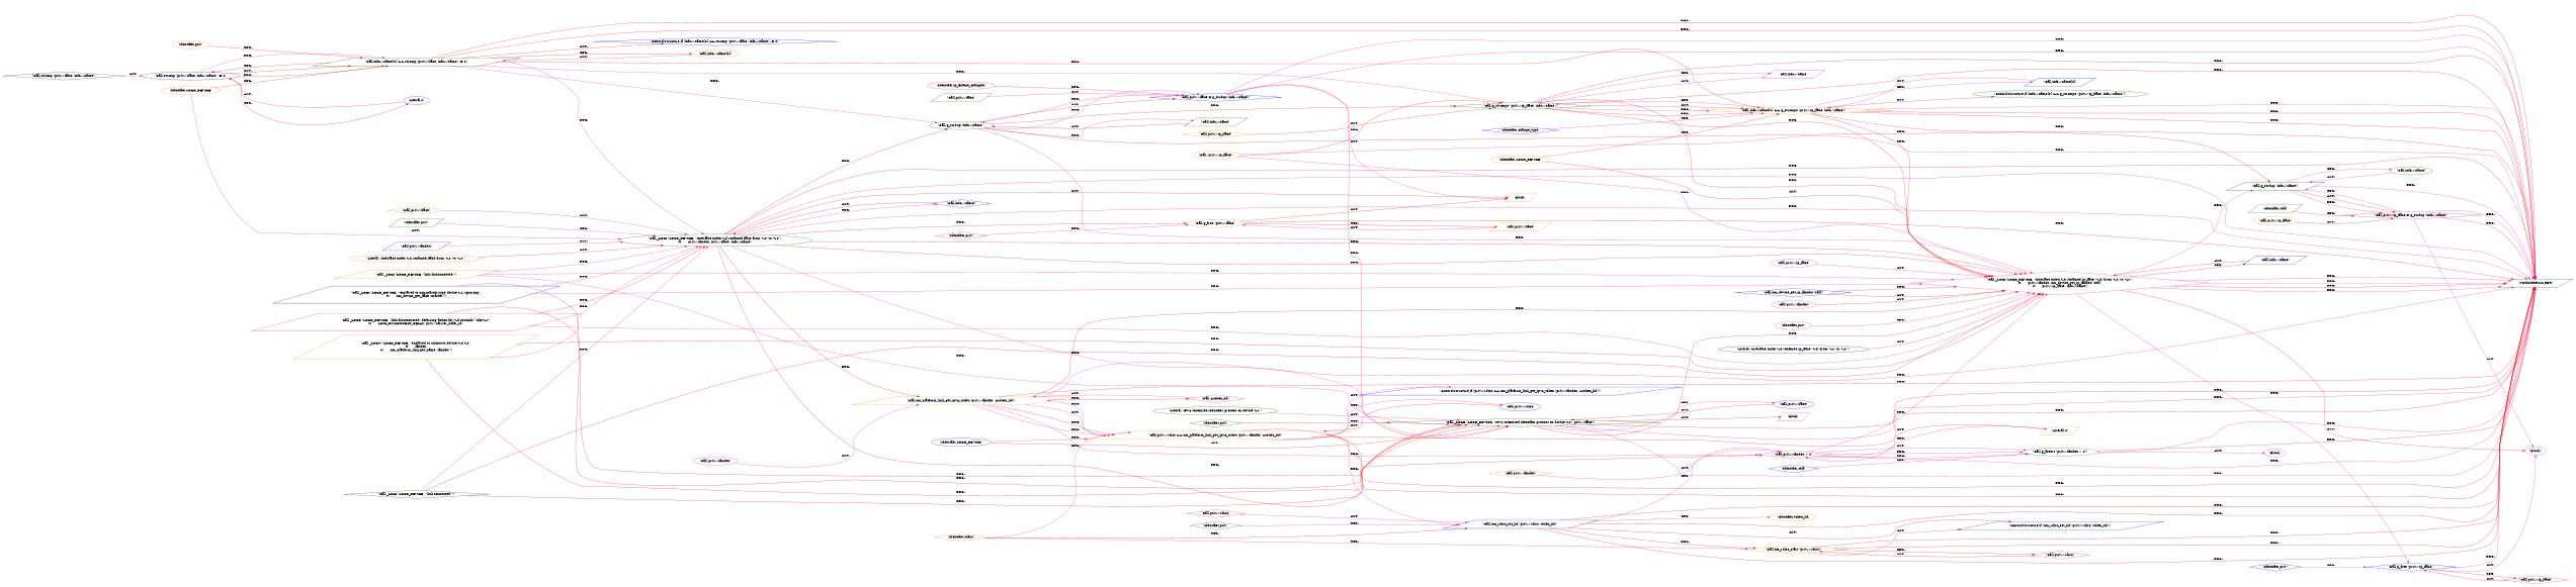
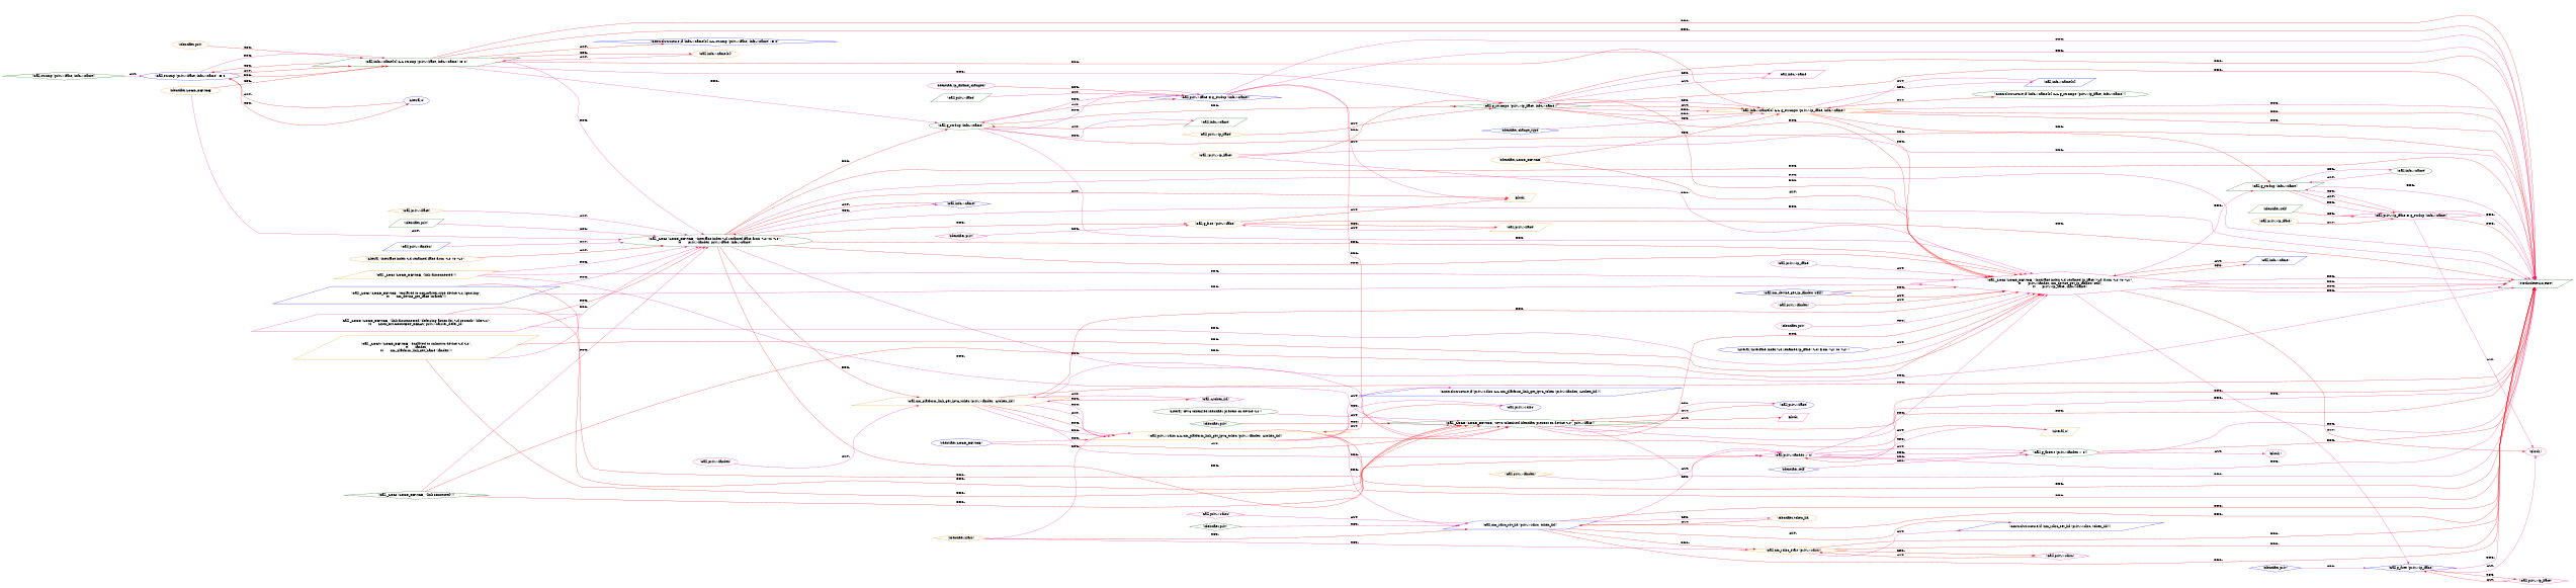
  digraph {
    rankdir=LR
    node [color=darkorange shape=ellipse]
    edge [color=red]
    n1 [color=blue label="(Call,strcmp (priv->iface, info->name) != 0)"]
    n2 [color=darkgreen label="(Call,info->name[0] && strcmp (priv->iface, info->name) != 0)" shape=parallelogram]
    n3 [color=blue label="(Literal,0)"]
    n4 [color=darkgreen label="(MethodReturn,RET)" shape=parallelogram]
    n5 [color=darkgreen label="(Call,_LOGI (LOGD_DEVICE, \"interface index %d renamed iface from '%s' to '%s'\",\n\t\t       priv->ifindex, priv->iface, info->name))"]
    n6 [color=darkgreen label="(Call,g_strdup (info->name))"]
    n7 [color=darkgreen label="(Call,g_strcmp0 (priv->ip_iface, info->name))" shape=diamond]
    n8 [label="(Call,info->name[0] && g_strcmp0 (priv->ip_iface, info->name))" shape=diamond]
    n9 [label="(Call,info->name[0])"]
    n10 [color=blue label="(ControlStructure,if (info->name[0] && strcmp (priv->iface, info->name) != 0))" shape=diamond]
    n11 [label="(Call,g_free (priv->iface))"]
    n12 [color=darkgreen label="(Call,_LOGD (LOGD_DEVICE, \"IPv6 tokenized identifier present on device %s\", priv->iface))" shape=diamond]
    n13 [color=deeppink label="(Call,_LOGI (LOGD_DEVICE, \"interface index %d renamed ip_iface (%d) from '%s' to '%s'\",\n\t\t       priv->ifindex, nm_device_get_ip_ifindex (self),\n\t\t       priv->ip_iface, info->name))" shape=diamond]
    n14 [label="(Call,nm_platform_link_get_ipv6_token (priv->ifindex, &token_iid))" shape=parallelogram]
    n15 [color=deeppink label="(Call,priv->ifindex > 0)" shape=diamond]
    n16 [color=blue label="(Call,info->name)" shape=diamond]
    n17 [label="(Block,)" shape=parallelogram]
    n18 [color=blue label="(Call,priv->iface = g_strdup (info->name))" shape=diamond]
    n19 [color=darkgreen label="(Call,info->name)" shape=parallelogram]
    n20 [color=deeppink label="(Call,info->name)" shape=parallelogram]
    n21 [color=darkgreen label="(Call,g_strdup (info->name))" shape=parallelogram]
    n22 [color=darkgreen label="(ControlStructure,if (info->name[0] && g_strcmp0 (priv->ip_iface, info->name)))"]
    n23 [color=blue label="(Call,info->name[0])" shape=parallelogram]
    n24 [label="(Call,priv->iface)" shape=parallelogram]
    n25 [color=deeppink label="(Block,)" shape=parallelogram]
    n26 [color=blue label="(Call,priv->iface)"]
    n27 [color=blue label="(Call,g_free (priv->ip_iface))" shape=diamond]
    n28 [color=deeppink label="(Block,)"]
    n29 [color=blue label="(Call,info->name)" shape=parallelogram]
    n30 [label="(Call,priv->rdisc && nm_platform_link_get_ipv6_token (priv->ifindex, &token_iid))" shape=parallelogram]
    n31 [color=deeppink label="(Call,&token_iid)" shape=diamond]
    n32 [color=darkgreen label="(Call,g_assert (priv->ifindex > 0))"]
    n33 [label="(Literal,0)" shape=parallelogram]
    n34 [color=deeppink label="(Call,priv->ip_iface)" shape=diamond]
    n35 [color=deeppink label="(Call,priv->ip_iface = g_strdup (info->name))" shape=diamond]
    n36 [color=darkgreen label="(Call,info->name)"]
    n37 [color=blue label="(Call,nm_rdisc_set_iid (priv->rdisc, token_iid))" shape=parallelogram]
    n38 [color=blue label="(Call,priv->rdisc)"]
    n39 [color=blue label="(ControlStructure,if (priv->rdisc && nm_platform_link_get_ipv6_token (priv->ifindex, &token_iid)))" shape=parallelogram]
    n40 [label="(Call,nm_rdisc_start (priv->rdisc))" shape=diamond]
    n41 [color=blue label="(ControlStructure,if (nm_rdisc_set_iid (priv->rdisc, token_iid)))" shape=parallelogram]
    n42 [label="(Identifier,token_iid)"]
    n43 [color=deeppink label="(Call,priv->rdisc)" shape=diamond]
    n44 [color=deeppink label="(Block,)"]
    n45 [color=deeppink label="(Call,_LOGD (LOGD_DEVICE, \"link disconnected (deferring action for %d seconds) (id=%u)\",\n\t\t       LINK_DISCONNECT_DELAY, priv->carrier_defer_id))" shape=parallelogram]
    n46 [label="(Identifier,LOGD_DEVICE)"]
    n47 [color=deeppink label="(Call,priv->ip_iface)"]
    n48 [label="(Call,_LOGI (LOGD_DEVICE, \"link disconnected\"))" shape=parallelogram]
    n49 [label="(Call,_LOGW (LOGD_DEVICE, \"enslaved to unknown device %d %s\",\n\t\t       ifindex,\n\t\t       nm_platform_link_get_name (ifindex)))" shape=parallelogram]
    n50 [color=blue label="(Call,nm_device_get_ip_ifindex (self))" shape=diamond]
    n51 [label="(Literal,\"interface index %d renamed iface from '%s' to '%s'\")"]
    n52 [color=blue label="(Identifier,change_type)" shape=diamond]
    n53 [color=blue label="(Identifier,priv)" shape=diamond]
    n54 [color=darkgreen label="(Literal,\"IPv6 tokenized identifier present on device %s\")"]
    n55 [label="(Call,priv->ip_iface)"]
    n56 [label="(Identifier,klass)" shape=diamond]
    n57 [color=deeppink label="(Call,priv->ifindex)"]
    n58 [label="(Identifier,LOGD_DEVICE)"]
    n59 [color=darkgreen label="(Call,_LOGI (LOGD_DEVICE, \"link connected\"))" shape=diamond]
    n60 [color=deeppink label="(Call,priv->rdisc)" shape=diamond]
    n61 [color=blue label="(Identifier,LOGD_DEVICE)"]
    n62 [color=deeppink label="(Call,priv->ifindex)"]
    n63 [color=blue label="(Call,priv->ifindex)" shape=parallelogram]
    n64 [color=deeppink label="(Identifier,priv)"]
    n65 [color=darkgreen label="(Identifier,self)" shape=parallelogram]
    n66 [color=deeppink label="(Identifier,ip_ifname_changed)"]
    n67 [label="(Call,priv->iface)" shape=diamond]
    n68 [label="(Call,priv->ifindex)" shape=diamond]
    n69 [label="(Call,priv->ip_iface)" shape=diamond]
    n70 [label="(Identifier,priv)"]
    n71 [color=blue label="(Call,_LOGI (LOGD_DEVICE, \"enslaved to non-master-type device %s; ignoring\",\n\t\t       nm_device_get_iface (master)))" shape=parallelogram]
    n72 [color=darkgreen label="(Call,priv->iface)" shape=parallelogram]
    n73 [color=darkgreen label="(Call,strcmp (priv->iface, info->name))" shape=diamond]
    n74 [label="(Call,!priv->ip_iface)"]
    n75 [color=blue label="(Literal,\"interface index %d renamed ip_iface (%d) from '%s' to '%s'\")"]
    n76 [color=darkgreen label="(Identifier,priv)" shape=diamond]
    n77 [color=blue label="(Identifier,self)" shape=diamond]
    n78 [color=darkgreen label="(Identifier,priv)" shape=diamond]
    n79 [color=deeppink label="(Identifier,priv)" shape=diamond]
    n80 [color=darkgreen label="(Identifier,priv)" shape=parallelogram]
    n1 -> n2 [label="AST: "]
    n1 -> n2 [label="DDG: "]
    n1 -> n2 [color=deeppink label="DDG: "]
    n1 -> n3 [label="CFG: "]
    n2 -> n1 [label="CFG: "]
    n2 -> n4 [label="DDG: "]
    n2 -> n4 [label="DDG: "]
    n2 -> n5 [color=deeppink label="DDG: "]
    n2 -> n6 [color=deeppink label="DDG: "]
    n2 -> n7 [color=deeppink label="DDG: "]
    n2 -> n8 [label="DDG: "]
    n2 -> n9 [label="CFG: "]
    n2 -> n10 [label="AST: "]
    n3 -> n1 [label="AST: "]
    n5 -> n4 [color=deeppink label="DDG: "]
    n5 -> n4 [label="DDG: "]
    n5 -> n4 [color=deeppink label="DDG: "]
    n5 -> n6 [label="DDG: "]
    n5 -> n11 [label="DDG: "]
    n5 -> n12 [color=deeppink label="DDG: "]
    n5 -> n13 [label="DDG: "]
    n5 -> n13 [label="DDG: "]
    n5 -> n14 [label="DDG: "]
    n5 -> n15 [label="DDG: "]
    n5 -> n16 [color=deeppink label="CFG: "]
    n5 -> n17 [label="AST: "]
    n6 -> n4 [label="DDG: "]
    n6 -> n7 [label="DDG: "]
    n6 -> n13 [color=deeppink label="DDG: "]
    n6 -> n18 [label="AST: "]
    n6 -> n18 [color=deeppink label="DDG: "]
    n6 -> n19 [color=deeppink label="CFG: "]
    n7 -> n4 [label="DDG: "]
    n7 -> n4 [label="DDG: "]
    n7 -> n8 [label="AST: "]
    n7 -> n8 [color=deeppink label="DDG: "]
    n7 -> n8 [label="DDG: "]
    n7 -> n13 [label="DDG: "]
    n7 -> n13 [label="DDG: "]
    n7 -> n20 [color=deeppink label="CFG: "]
    n8 -> n4 [color=deeppink label="DDG: "]
    n8 -> n4 [label="DDG: "]
    n8 -> n4 [label="DDG: "]
    n8 -> n7 [color=deeppink label="CFG: "]
    n8 -> n13 [label="DDG: "]
    n8 -> n21 [label="DDG: "]
    n8 -> n22 [label="AST: "]
    n8 -> n23 [color=deeppink label="CFG: "]
    n9 -> n2 [color=deeppink label="AST: "]
    n11 -> n4 [label="DDG: "]
    n11 -> n17 [label="AST: "]
    n11 -> n24 [label="CFG: "]
    n12 -> n4 [color=deeppink label="DDG: "]
    n12 -> n4 [label="DDG: "]
    n12 -> n4 [color=deeppink label="DDG: "]
    n12 -> n13 [label="DDG: "]
    n12 -> n25 [label="AST: "]
    n12 -> n26 [color=deeppink label="CFG: "]
    n13 -> n4 [color=deeppink label="DDG: "]
    n13 -> n4 [color=deeppink label="DDG: "]
    n13 -> n4 [label="DDG: "]
    n13 -> n4 [color=deeppink label="DDG: "]
    n13 -> n21 [color=deeppink label="DDG: "]
    n13 -> n27 [color=deeppink label="DDG: "]
    n13 -> n28 [label="AST: "]
    n13 -> n29 [label="CFG: "]
    n14 -> n4 [color=deeppink label="DDG: "]
    n14 -> n4 [label="DDG: "]
    n14 -> n13 [label="DDG: "]
    n14 -> n15 [color=deeppink label="DDG: "]
    n14 -> n30 [color=deeppink label="AST: "]
    n14 -> n30 [label="DDG: "]
    n14 -> n30 [color=deeppink label="DDG: "]
    n14 -> n31 [label="CFG: "]
    n15 -> n4 [color=deeppink label="DDG: "]
    n15 -> n13 [color=deeppink label="DDG: "]
    n15 -> n32 [color=deeppink label="AST: "]
    n15 -> n32 [color=deeppink label="DDG: "]
    n15 -> n32 [color=deeppink label="DDG: "]
    n15 -> n33 [color=deeppink label="CFG: "]
    n16 -> n5 [label="AST: "]
    n18 -> n4 [color=deeppink label="DDG: "]
    n18 -> n4 [color=deeppink label="DDG: "]
    n18 -> n6 [color=deeppink label="CFG: "]
    n18 -> n12 [label="DDG: "]
    n18 -> n17 [color=deeppink label="AST: "]
    n19 -> n6 [label="AST: "]
    n20 -> n7 [color=deeppink label="AST: "]
    n21 -> n4 [color=deeppink label="DDG: "]
    n21 -> n35 [label="AST: "]
    n21 -> n35 [color=deeppink label="DDG: "]
    n21 -> n36 [color=deeppink label="CFG: "]
    n23 -> n8 [color=deeppink label="AST: "]
    n24 -> n11 [color=deeppink label="AST: "]
    n26 -> n12 [label="AST: "]
    n27 -> n4 [color=deeppink label="DDG: "]
    n27 -> n28 [color=deeppink label="AST: "]
    n27 -> n34 [label="CFG: "]
    n29 -> n13 [label="AST: "]
    n30 -> n4 [label="DDG: "]
    n30 -> n4 [label="DDG: "]
    n30 -> n4 [label="DDG: "]
    n30 -> n14 [color=deeppink label="CFG: "]
    n30 -> n37 [color=deeppink label="DDG: "]
    n30 -> n38 [color=deeppink label="CFG: "]
    n30 -> n39 [color=deeppink label="AST: "]
    n31 -> n14 [color=deeppink label="AST: "]
    n32 -> n4 [label="DDG: "]
    n32 -> n4 [color=deeppink label="DDG: "]
    n32 -> n44 [color=deeppink label="AST: "]
    n33 -> n15 [label="AST: "]
    n34 -> n27 [label="AST: "]
    n35 -> n4 [color=deeppink label="DDG: "]
    n35 -> n4 [label="DDG: "]
    n35 -> n21 [color=deeppink label="CFG: "]
    n35 -> n28 [color=deeppink label="AST: "]
    n36 -> n21 [color=deeppink label="AST: "]
    n37 -> n4 [label="DDG: "]
    n37 -> n4 [label="DDG: "]
    n37 -> n4 [label="DDG: "]
    n37 -> n15 [color=deeppink label="CFG: "]
    n37 -> n40 [label="DDG: "]
    n37 -> n41 [label="AST: "]
    n37 -> n42 [color=deeppink label="CFG: "]
    n38 -> n30 [label="AST: "]
    n40 -> n4 [label="DDG: "]
    n40 -> n4 [label="DDG: "]
    n40 -> n41 [color=deeppink label="AST: "]
    n40 -> n43 [label="CFG: "]
+   n42 -> n37 [label="AST: "]
    n43 -> n40 [label="AST: "]
    n45 -> n5 [label="DDG: "]
    n45 -> n12 [label="DDG: "]
    n45 -> n13 [color=deeppink label="DDG: "]
    n46 -> n8 [label="CFG: "]
    n46 -> n13 [label="AST: "]
    n47 -> n13 [color=deeppink label="AST: "]
    n48 -> n5 [color=deeppink label="DDG: "]
    n48 -> n12 [color=deeppink label="DDG: "]
    n48 -> n13 [color=deeppink label="DDG: "]
    n49 -> n5 [color=deeppink label="DDG: "]
    n49 -> n12 [label="DDG: "]
    n49 -> n13 [label="DDG: "]
    n50 -> n13 [label="AST: "]
    n50 -> n13 [label="DDG: "]
    n51 -> n5 [label="AST: "]
    n52 -> n8 [color=deeppink label="CFG: "]
    n53 -> n27 [color=deeppink label="CFG: "]
    n54 -> n12 [color=deeppink label="AST: "]
    n55 -> n35 [label="AST: "]
    n56 -> n30 [color=deeppink label="CFG: "]
    n56 -> n37 [label="CFG: "]
    n56 -> n40 [color=deeppink label="CFG: "]
    n57 -> n13 [label="AST: "]
    n58 -> n2 [label="CFG: "]
    n58 -> n5 [color=deeppink label="AST: "]
    n59 -> n5 [color=deeppink label="DDG: "]
    n59 -> n12 [label="DDG: "]
    n59 -> n13 [label="DDG: "]
    n60 -> n37 [color=deeppink label="AST: "]
    n61 -> n12 [label="AST: "]
    n61 -> n30 [color=deeppink label="CFG: "]
    n62 -> n14 [color=deeppink label="AST: "]
    n63 -> n5 [color=deeppink label="AST: "]
    n64 -> n13 [color=deeppink label="CFG: "]
    n65 -> n35 [label="CFG: "]
    n66 -> n18 [label="CFG: "]
    n67 -> n5 [color=deeppink label="AST: "]
    n68 -> n15 [color=deeppink label="AST: "]
    n69 -> n7 [label="AST: "]
    n70 -> n2 [label="CFG: "]
    n71 -> n5 [color=deeppink label="DDG: "]
    n71 -> n12 [label="DDG: "]
    n71 -> n13 [color=deeppink label="DDG: "]
    n72 -> n18 [color=deeppink label="AST: "]
    n73 -> n1 [color=deeppink label="AST: "]
    n74 -> n4 [color=deeppink label="DDG: "]
    n74 -> n7 [label="DDG: "]
    n74 -> n13 [color=deeppink label="DDG: "]
    n75 -> n13 [label="AST: "]
    n76 -> n37 [color=deeppink label="CFG: "]
    n77 -> n32 [color=deeppink label="CFG: "]
    n78 -> n12 [label="CFG: "]
    n79 -> n11 [color=deeppink label="CFG: "]
    n80 -> n5 [color=deeppink label="CFG: "]
  }
